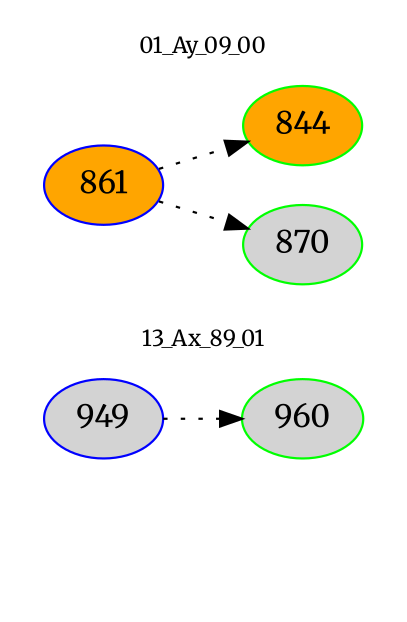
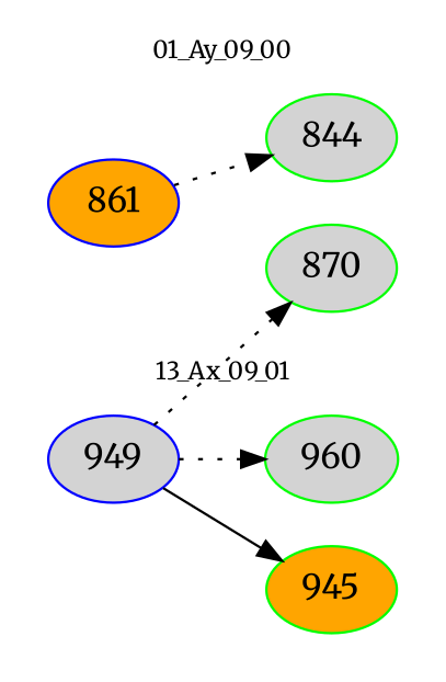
  digraph {
    fontname=Merriweather
    rankdir=LR
    node [color=green fillcolor=orange fontname=Merriweather style=filled]
    edge [color=black fontname=Merriweather style=dotted]
    n1 [color=blue label=861]
-   n2 [label=844]
+   n2 [fillcolor=lightgrey label=844]
    n3 [fillcolor=lightgrey label=870]
    n4 [color=blue fillcolor=lightgrey label=949]
+   n5 [label=945]
    n6 [fillcolor=lightgrey label=960]
    subgraph cluster_1 {
      color=white
      fontsize=10
      label="01_Ay_09_00"
      n1
      n2
      n3
    }
    subgraph cluster_2 {
      color=white
      fontsize=10
-     label="13_Ax_89_01"
+     label="13_Ax_09_01"
      n4
+     n5
      n6
    }
    n1 -> n2
-   n1 -> n3
+   n4 -> n3
+   n4 -> n5 [style=solid]
    n4 -> n6
  }
